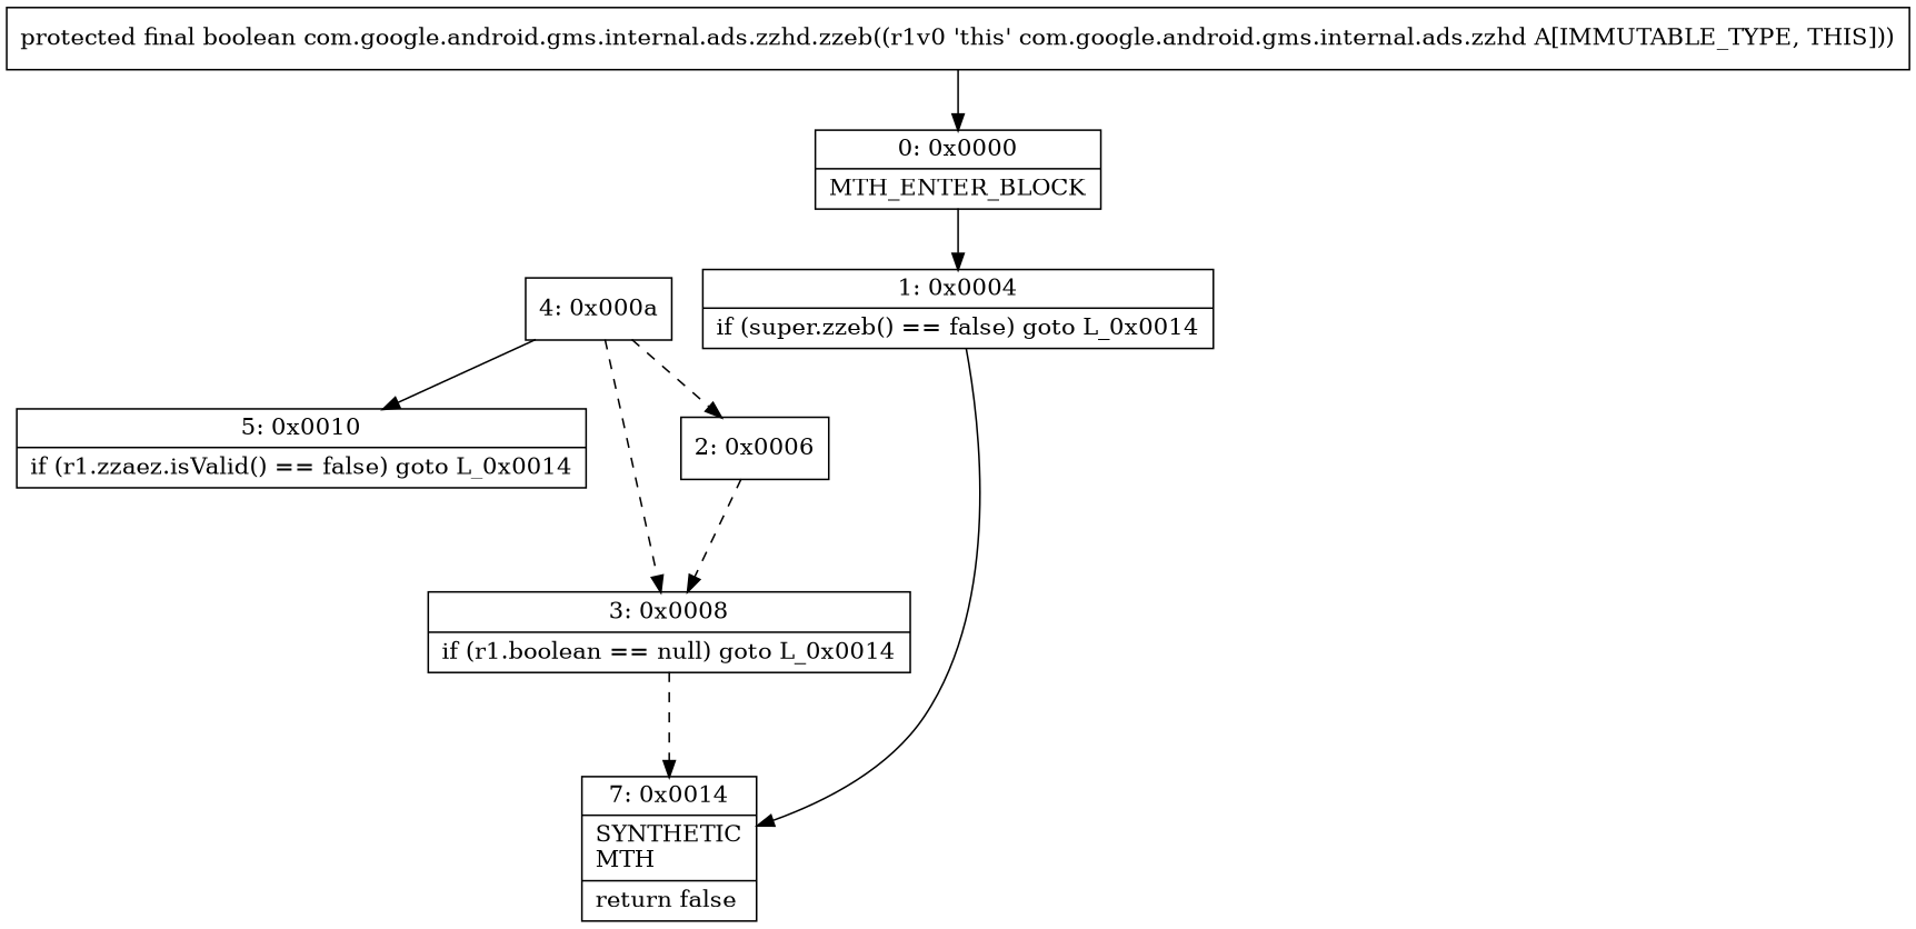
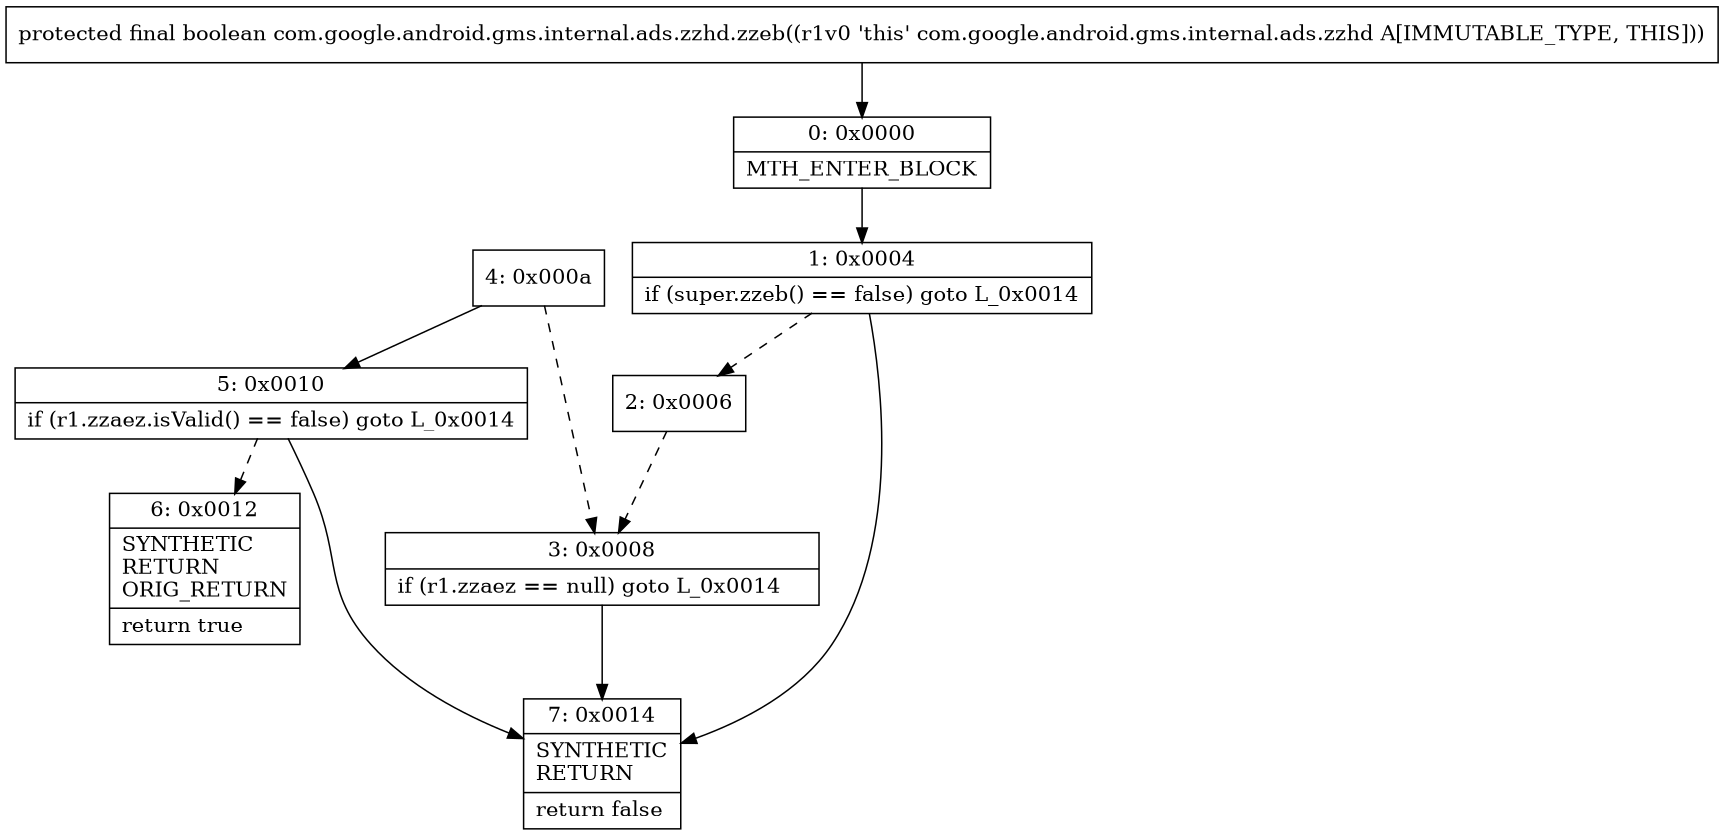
  digraph {
    node [shape=record]
    n1 [label="{0\:\ 0x0000|MTH_ENTER_BLOCK\l}"]
    n2 [label="{1\:\ 0x0004|if (super.zzeb() == false) goto L_0x0014\l}"]
    n3 [label="{2\:\ 0x0006}"]
-   n4 [label="{7\:\ 0x0014|SYNTHETIC\lMTH\l|return false\l}"]
-   n5 [label="{3\:\ 0x0008|if (r1.boolean == null) goto L_0x0014\l}"]
+   n4 [label="{7\:\ 0x0014|SYNTHETIC\lRETURN\l|return false\l}"]
+   n5 [label="{3\:\ 0x0008|if (r1.zzaez == null) goto L_0x0014\l}"]
    n6 [label="{4\:\ 0x000a}"]
    n7 [label="{5\:\ 0x0010|if (r1.zzaez.isValid() == false) goto L_0x0014\l}"]
+   n8 [label="{6\:\ 0x0012|SYNTHETIC\lRETURN\lORIG_RETURN\l|return true\l}"]
    n9 [label="{protected final boolean com.google.android.gms.internal.ads.zzhd.zzeb((r1v0 'this' com.google.android.gms.internal.ads.zzhd A[IMMUTABLE_TYPE, THIS])) }"]
    n1 -> n2
-   n6 -> n3 [style=dashed]
+   n2 -> n3 [style=dashed]
    n2 -> n4
    n3 -> n5 [style=dashed]
-   n5 -> n4 [style=dashed]
+   n5 -> n4
    n6 -> n5 [style=dashed]
    n6 -> n7
+   n7 -> n4
+   n7 -> n8 [style=dashed]
    n9 -> n1
  }
